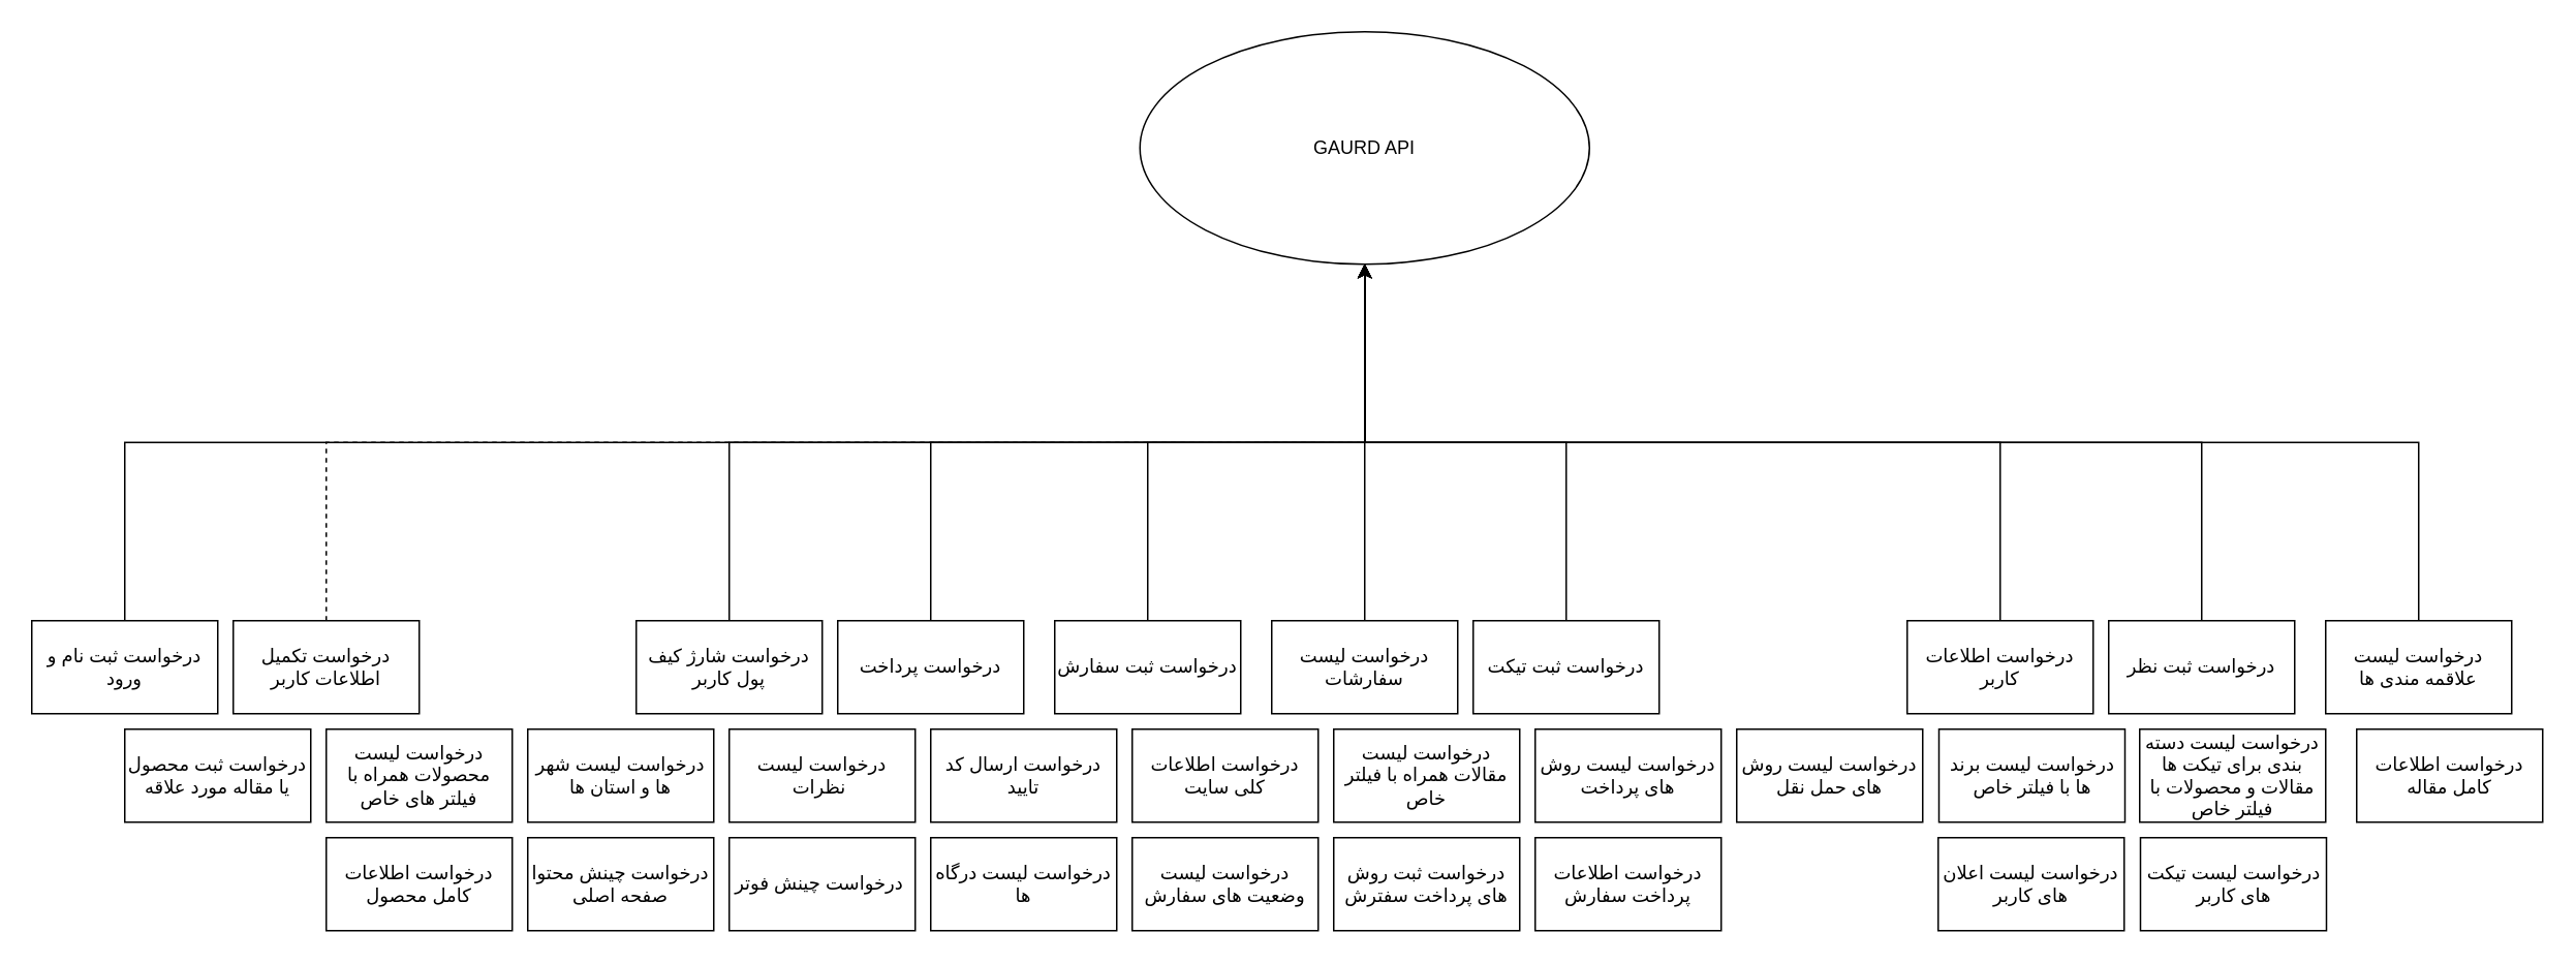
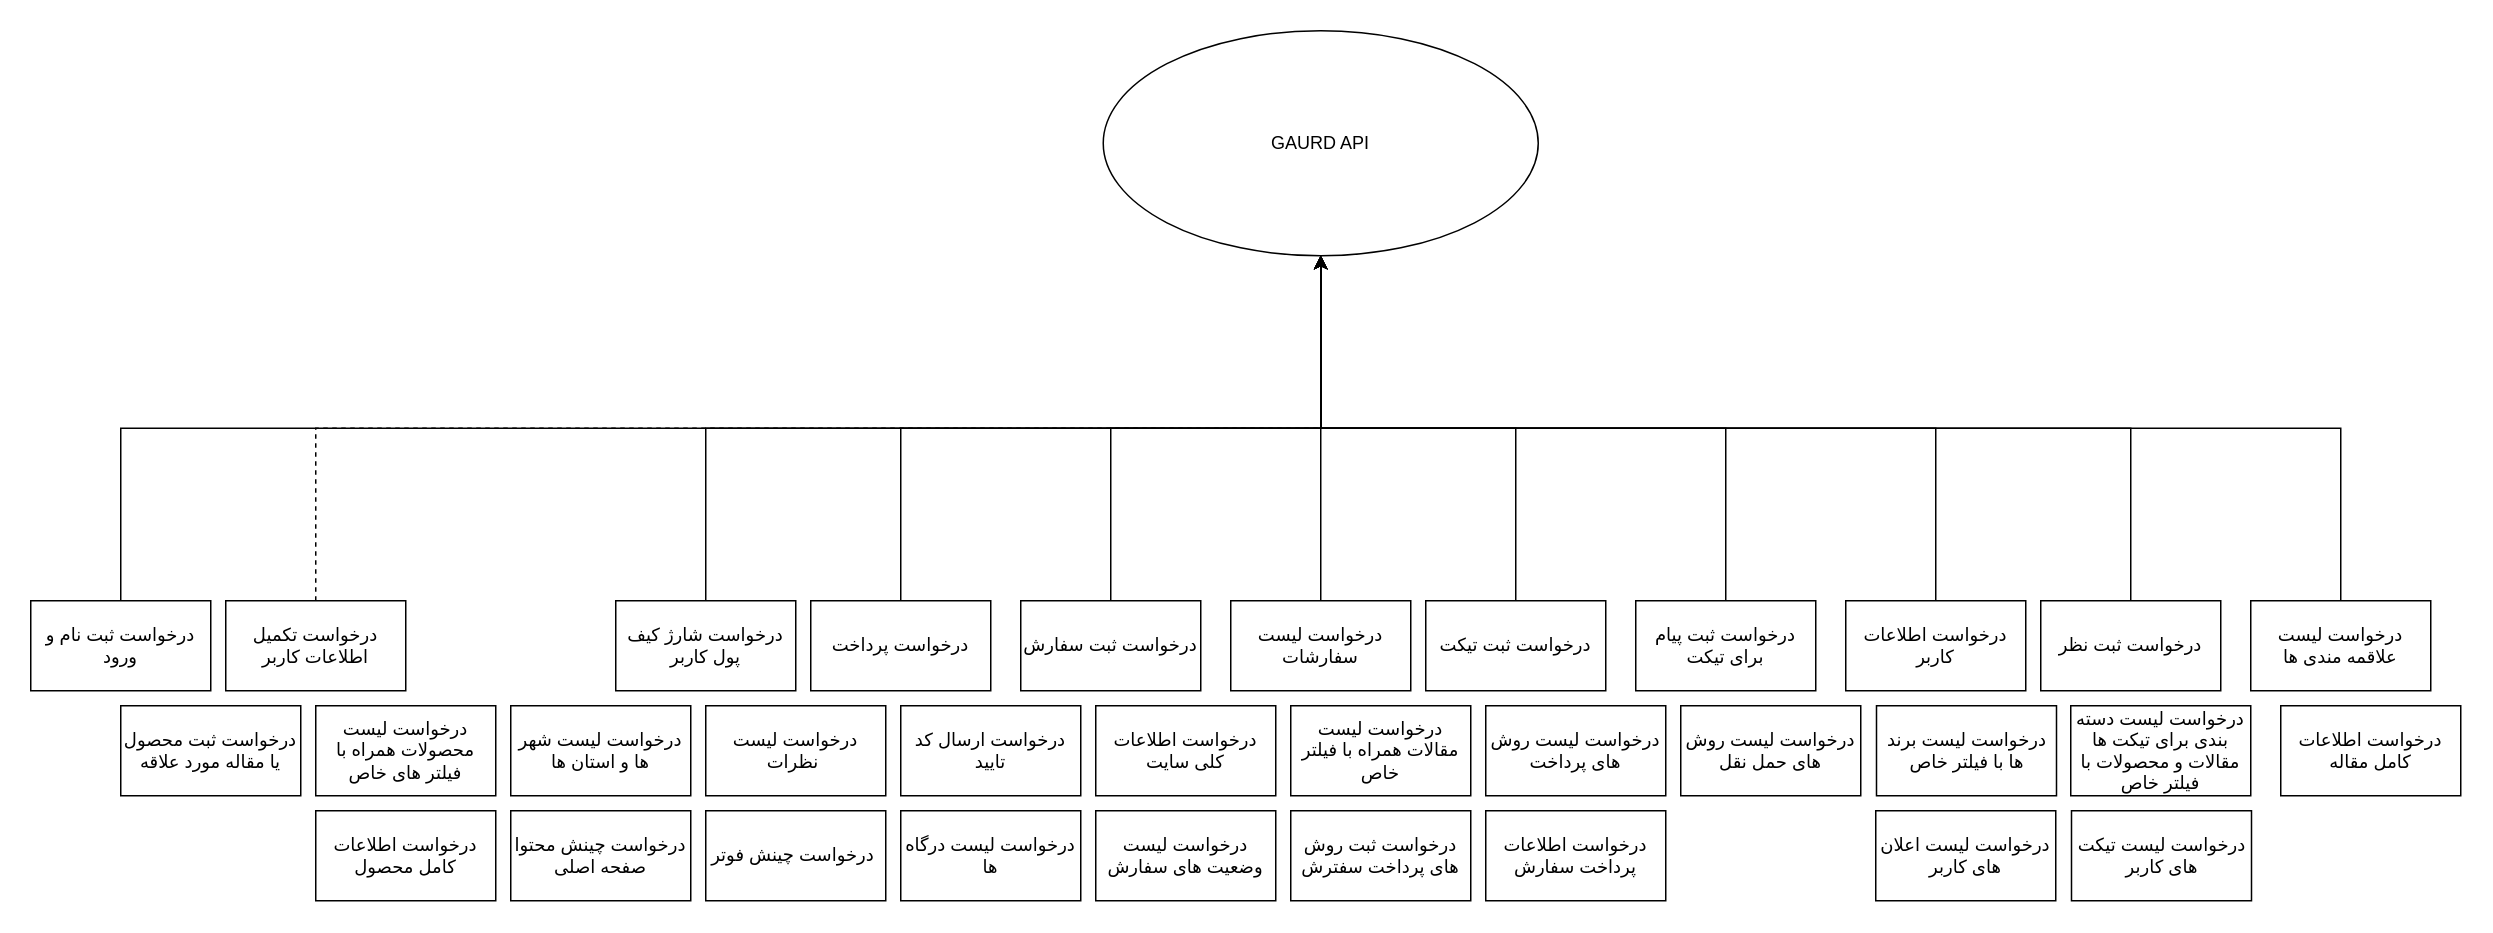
  <mxCell id="0" />
  <mxCell id="1" parent="0" />
  <mxCell id="2" value="GAURD API" style="ellipse;whiteSpace=wrap;html=1;" vertex="1" parent="1"><mxGeometry x="735" y="20" width="290" height="150" as="geometry" /></mxCell>
  <mxCell id="3" style="edgeStyle=orthogonalEdgeStyle;rounded=0;orthogonalLoop=1;jettySize=auto;html=1;exitX=0.5;exitY=0;exitDx=0;exitDy=0;" edge="1" parent="1" source="4" target="2"><mxGeometry relative="1" as="geometry" /></mxCell>
  <mxCell id="4" value="درخواست ثبت نام و ورود" style="rounded=0;whiteSpace=wrap;html=1;glass=0;shadow=0;fillColor=default;gradientColor=none;" vertex="1" parent="1"><mxGeometry x="20" y="400" width="120" height="60" as="geometry" /></mxCell>
  <mxCell id="5" style="edgeStyle=orthogonalEdgeStyle;rounded=0;orthogonalLoop=1;jettySize=auto;html=1;exitX=0.5;exitY=0;exitDx=0;exitDy=0;entryX=0.5;entryY=1;entryDx=0;entryDy=0;dashed=1;" edge="1" parent="1" source="6" target="2"><mxGeometry relative="1" as="geometry" /></mxCell>
  <mxCell id="6" value="درخواست تکمیل اطلاعات کاربر" style="rounded=0;whiteSpace=wrap;html=1;glass=0;shadow=0;fillColor=default;gradientColor=none;" vertex="1" parent="1"><mxGeometry x="150" y="400" width="120" height="60" as="geometry" /></mxCell>
  <mxCell id="7" style="edgeStyle=orthogonalEdgeStyle;rounded=0;orthogonalLoop=1;jettySize=auto;html=1;exitX=0.5;exitY=0;exitDx=0;exitDy=0;" edge="1" parent="1" source="8" target="2"><mxGeometry relative="1" as="geometry" /></mxCell>
  <mxCell id="8" value="درخواست شارژ کیف پول کاربر" style="rounded=0;whiteSpace=wrap;html=1;glass=0;shadow=0;fillColor=default;gradientColor=none;" vertex="1" parent="1"><mxGeometry x="410" y="400" width="120" height="60" as="geometry" /></mxCell>
  <mxCell id="9" style="edgeStyle=orthogonalEdgeStyle;rounded=0;orthogonalLoop=1;jettySize=auto;html=1;exitX=0.5;exitY=0;exitDx=0;exitDy=0;" edge="1" parent="1" source="10" target="2"><mxGeometry relative="1" as="geometry" /></mxCell>
  <mxCell id="10" value="درخواست پرداخت" style="rounded=0;whiteSpace=wrap;html=1;glass=0;shadow=0;fillColor=default;gradientColor=none;" vertex="1" parent="1"><mxGeometry x="540" y="400" width="120" height="60" as="geometry" /></mxCell>
  <mxCell id="11" style="edgeStyle=orthogonalEdgeStyle;rounded=0;orthogonalLoop=1;jettySize=auto;html=1;exitX=0.5;exitY=0;exitDx=0;exitDy=0;" edge="1" parent="1" source="12" target="2"><mxGeometry relative="1" as="geometry" /></mxCell>
  <mxCell id="12" value="درخواست ثبت نظر" style="rounded=0;whiteSpace=wrap;html=1;glass=0;shadow=0;fillColor=default;gradientColor=none;" vertex="1" parent="1"><mxGeometry x="1360" y="400" width="120" height="60" as="geometry" /></mxCell>
  <mxCell id="13" style="edgeStyle=orthogonalEdgeStyle;rounded=0;orthogonalLoop=1;jettySize=auto;html=1;exitX=0.5;exitY=0;exitDx=0;exitDy=0;" edge="1" parent="1" source="14" target="2"><mxGeometry relative="1" as="geometry" /></mxCell>
  <mxCell id="14" value="درخواست لیست علاقمه مندی ها" style="rounded=0;whiteSpace=wrap;html=1;glass=0;shadow=0;fillColor=default;gradientColor=none;" vertex="1" parent="1"><mxGeometry x="1500" y="400" width="120" height="60" as="geometry" /></mxCell>
  <mxCell id="15" value="درخواست ثبت محصول یا مقاله مورد علاقه" style="rounded=0;whiteSpace=wrap;html=1;" vertex="1" parent="1"><mxGeometry x="80" y="470" width="120" height="60" as="geometry" /></mxCell>
  <mxCell id="16" style="edgeStyle=orthogonalEdgeStyle;rounded=0;orthogonalLoop=1;jettySize=auto;html=1;exitX=0.5;exitY=0;exitDx=0;exitDy=0;" edge="1" parent="1" source="17" target="2"><mxGeometry relative="1" as="geometry" /></mxCell>
  <mxCell id="17" value="درخواست لیست سفارشات" style="rounded=0;whiteSpace=wrap;html=1;glass=0;shadow=0;fillColor=default;gradientColor=none;" vertex="1" parent="1"><mxGeometry x="820" y="400" width="120" height="60" as="geometry" /></mxCell>
  <mxCell id="18" style="edgeStyle=orthogonalEdgeStyle;rounded=0;orthogonalLoop=1;jettySize=auto;html=1;exitX=0.5;exitY=0;exitDx=0;exitDy=0;" edge="1" parent="1" source="19" target="2"><mxGeometry relative="1" as="geometry" /></mxCell>
  <mxCell id="19" value="درخواست ثبت تیکت" style="rounded=0;whiteSpace=wrap;html=1;glass=0;shadow=0;fillColor=default;gradientColor=none;" vertex="1" parent="1"><mxGeometry x="950" y="400" width="120" height="60" as="geometry" /></mxCell>
+ <mxCell id="20" style="edgeStyle=orthogonalEdgeStyle;rounded=0;orthogonalLoop=1;jettySize=auto;html=1;exitX=0.5;exitY=0;exitDx=0;exitDy=0;" edge="1" parent="1" source="21" target="2"><mxGeometry relative="1" as="geometry" /></mxCell>
+ <mxCell id="21" value="درخواست ثبت پیام برای تیکت" style="rounded=0;whiteSpace=wrap;html=1;glass=0;shadow=0;fillColor=default;gradientColor=none;" vertex="1" parent="1"><mxGeometry x="1090" y="400" width="120" height="60" as="geometry" /></mxCell>
  <mxCell id="22" style="edgeStyle=orthogonalEdgeStyle;rounded=0;orthogonalLoop=1;jettySize=auto;html=1;exitX=0.5;exitY=0;exitDx=0;exitDy=0;" edge="1" parent="1" source="23" target="2"><mxGeometry relative="1" as="geometry" /></mxCell>
  <mxCell id="23" value="درخواست اطلاعات کاربر" style="rounded=0;whiteSpace=wrap;html=1;glass=0;shadow=0;fillColor=default;gradientColor=none;" vertex="1" parent="1"><mxGeometry x="1230" y="400" width="120" height="60" as="geometry" /></mxCell>
  <mxCell id="24" style="edgeStyle=orthogonalEdgeStyle;rounded=0;orthogonalLoop=1;jettySize=auto;html=1;exitX=0.5;exitY=0;exitDx=0;exitDy=0;" edge="1" parent="1" source="25" target="2"><mxGeometry relative="1" as="geometry" /></mxCell>
  <mxCell id="25" value="درخواست ثبت سفارش" style="rounded=0;whiteSpace=wrap;html=1;glass=0;shadow=0;fillColor=default;gradientColor=none;" vertex="1" parent="1"><mxGeometry x="680" y="400" width="120" height="60" as="geometry" /></mxCell>
  <mxCell id="26" value="درخواست لیست روش های حمل نقل" style="rounded=0;whiteSpace=wrap;html=1;" vertex="1" parent="1"><mxGeometry x="1120" y="470" width="120" height="60" as="geometry" /></mxCell>
  <mxCell id="27" value="درخواست لیست روش های پرداخت" style="rounded=0;whiteSpace=wrap;html=1;" vertex="1" parent="1"><mxGeometry x="990" y="470" width="120" height="60" as="geometry" /></mxCell>
  <mxCell id="28" value="درخواست لیست مقالات همراه با فیلتر خاص" style="rounded=0;whiteSpace=wrap;html=1;" vertex="1" parent="1"><mxGeometry x="860" y="470" width="120" height="60" as="geometry" /></mxCell>
  <mxCell id="29" value="درخواست اطلاعات کلی سایت" style="rounded=0;whiteSpace=wrap;html=1;" vertex="1" parent="1"><mxGeometry x="730" y="470" width="120" height="60" as="geometry" /></mxCell>
  <mxCell id="30" value="درخواست ارسال کد تایید" style="rounded=0;whiteSpace=wrap;html=1;" vertex="1" parent="1"><mxGeometry x="600" y="470" width="120" height="60" as="geometry" /></mxCell>
  <mxCell id="31" value="درخواست لیست نظرات&amp;nbsp;" style="rounded=0;whiteSpace=wrap;html=1;" vertex="1" parent="1"><mxGeometry x="470" y="470" width="120" height="60" as="geometry" /></mxCell>
  <mxCell id="32" value="درخواست لیست شهر ها و استان ها" style="rounded=0;whiteSpace=wrap;html=1;" vertex="1" parent="1"><mxGeometry x="340" y="470" width="120" height="60" as="geometry" /></mxCell>
  <mxCell id="33" value="درخواست لیست محصولات همراه با فیلتر های خاص" style="rounded=0;whiteSpace=wrap;html=1;" vertex="1" parent="1"><mxGeometry x="210" y="470" width="120" height="60" as="geometry" /></mxCell>
  <mxCell id="34" value="درخواست چینش فوتر&amp;nbsp;" style="rounded=0;whiteSpace=wrap;html=1;" vertex="1" parent="1"><mxGeometry x="470" y="540" width="120" height="60" as="geometry" /></mxCell>
  <mxCell id="35" value="درخواست چینش محتوا صفحه اصلی" style="rounded=0;whiteSpace=wrap;html=1;" vertex="1" parent="1"><mxGeometry x="340" y="540" width="120" height="60" as="geometry" /></mxCell>
  <mxCell id="36" value="درخواست اطلاعات کامل محصول" style="rounded=0;whiteSpace=wrap;html=1;" vertex="1" parent="1"><mxGeometry x="210" y="540" width="120" height="60" as="geometry" /></mxCell>
  <mxCell id="37" value="درخواست اطلاعات کامل مقاله" style="rounded=0;whiteSpace=wrap;html=1;" vertex="1" parent="1"><mxGeometry x="1520" y="470" width="120" height="60" as="geometry" /></mxCell>
  <mxCell id="38" value="درخواست لیست دسته بندی برای تیکت ها مقالات و محصولات با فیلتر خاص" style="rounded=0;whiteSpace=wrap;html=1;" vertex="1" parent="1"><mxGeometry x="1380" y="470" width="120" height="60" as="geometry" /></mxCell>
  <mxCell id="39" value="درخواست لیست برند ها با فیلتر خاص" style="rounded=0;whiteSpace=wrap;html=1;" vertex="1" parent="1"><mxGeometry x="1250.5" y="470" width="120" height="60" as="geometry" /></mxCell>
  <mxCell id="40" value="درخواست اطلاعات پرداخت سفارش" style="rounded=0;whiteSpace=wrap;html=1;" vertex="1" parent="1"><mxGeometry x="990" y="540" width="120" height="60" as="geometry" /></mxCell>
  <mxCell id="41" value="درخواست ثبت روش های پرداخت سفترش" style="rounded=0;whiteSpace=wrap;html=1;" vertex="1" parent="1"><mxGeometry x="860" y="540" width="120" height="60" as="geometry" /></mxCell>
  <mxCell id="42" value="درخواست لیست وضعیت های سفارش" style="rounded=0;whiteSpace=wrap;html=1;" vertex="1" parent="1"><mxGeometry x="730" y="540" width="120" height="60" as="geometry" /></mxCell>
  <mxCell id="43" value="درخواست لیست درگاه ها" style="rounded=0;whiteSpace=wrap;html=1;" vertex="1" parent="1"><mxGeometry x="600" y="540" width="120" height="60" as="geometry" /></mxCell>
  <mxCell id="44" value="درخواست لیست تیکت های کاربر" style="rounded=0;whiteSpace=wrap;html=1;" vertex="1" parent="1"><mxGeometry x="1380.5" y="540" width="120" height="60" as="geometry" /></mxCell>
  <mxCell id="45" value="درخواست لیست اعلان های کاربر" style="rounded=0;whiteSpace=wrap;html=1;" vertex="1" parent="1"><mxGeometry x="1250" y="540" width="120" height="60" as="geometry" /></mxCell>
